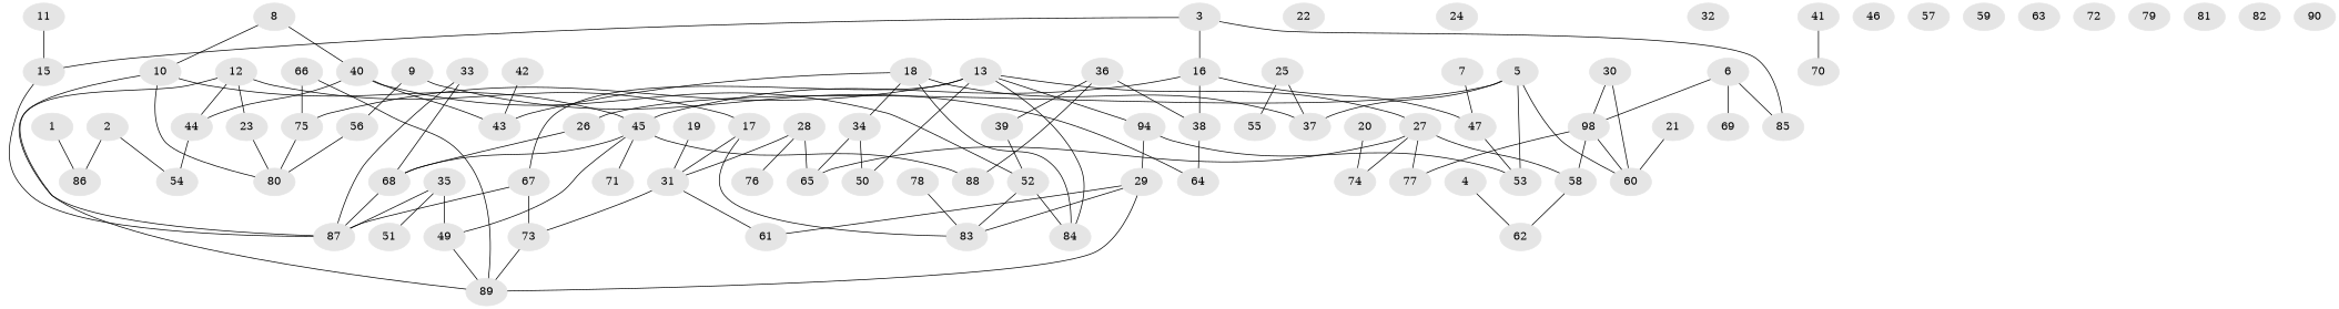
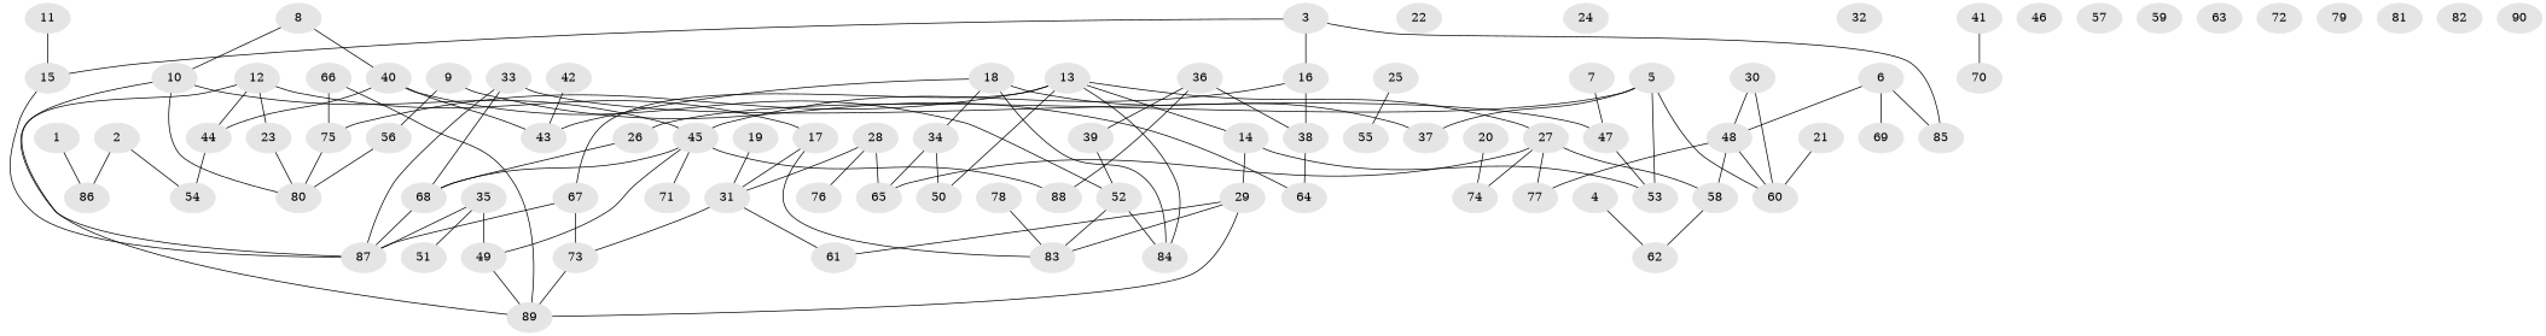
  graph {
    node [color=gray90 style=filled]
    1
    86
    2
    54
    3
    15
    16
    85
    87
    47
    45
    38
    4
    62
    5
    26
    37
    53
    60
    68
    6
-   48 [label=98]
+   48
    69
    58
    77
    7
    8
    10
    40
    80
    44
    43
    52
    9
    56
    64
    49
    88
    71
    11
    12
    17
    23
    89
    31
    83
    13
-   14 [label=94]
+   14
    27
    50
    67
    75
    84
    29
    74
    65
    73
    61
    18
    34
    19
    20
    21
    22
    24
    25
    55
    28
    76
    30
    32
    33
    35
    51
    36
    39
    41
    70
    42
    46
    57
    59
    63
    66
    72
    78
    79
    81
    82
    90
    1 -- 86
    2 -- 86
    2 -- 54
    3 -- 15
    3 -- 16
    3 -- 85
    15 -- 87
-   16 -- 47
+   33 -- 47
    16 -- 45
    16 -- 38
    47 -- 53
    45 -- 68
    45 -- 49
    45 -- 88
    45 -- 71
    38 -- 64
    4 -- 62
    5 -- 26
    5 -- 37
    5 -- 53
    5 -- 60
    26 -- 68
    68 -- 87
    6 -- 85
    6 -- 48
    6 -- 69
    48 -- 60
    48 -- 58
    48 -- 77
    58 -- 62
    7 -- 47
    8 -- 10
    8 -- 40
    10 -- 87
    10 -- 45
    10 -- 80
    40 -- 44
    40 -- 43
    40 -- 52
    44 -- 54
    52 -- 83
    52 -- 84
    9 -- 56
    9 -- 64
    56 -- 80
    49 -- 89
    11 -- 15
    12 -- 44
    12 -- 17
    12 -- 23
    12 -- 89
    17 -- 31
    17 -- 83
    23 -- 80
    31 -- 73
    31 -- 61
    13 -- 14
    13 -- 27
    13 -- 50
    13 -- 67
    13 -- 75
    13 -- 84
    14 -- 53
    14 -- 29
    27 -- 58
    27 -- 77
    27 -- 74
    27 -- 65
    67 -- 87
    67 -- 73
    75 -- 80
    29 -- 89
    29 -- 83
    29 -- 61
    73 -- 89
    18 -- 37
    18 -- 43
    18 -- 84
    18 -- 34
    34 -- 50
    34 -- 65
    19 -- 31
    20 -- 74
    21 -- 60
-   25 -- 37
    25 -- 55
    28 -- 31
    28 -- 65
    28 -- 76
    30 -- 60
    30 -- 48
    33 -- 87
    33 -- 68
    35 -- 87
    35 -- 49
    35 -- 51
    36 -- 38
    36 -- 88
    36 -- 39
    39 -- 52
    41 -- 70
    42 -- 43
    66 -- 89
    66 -- 75
    78 -- 83
  }
